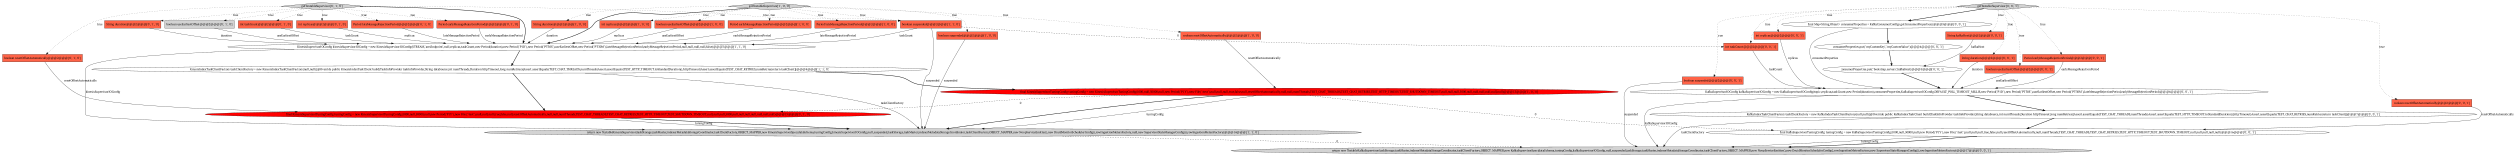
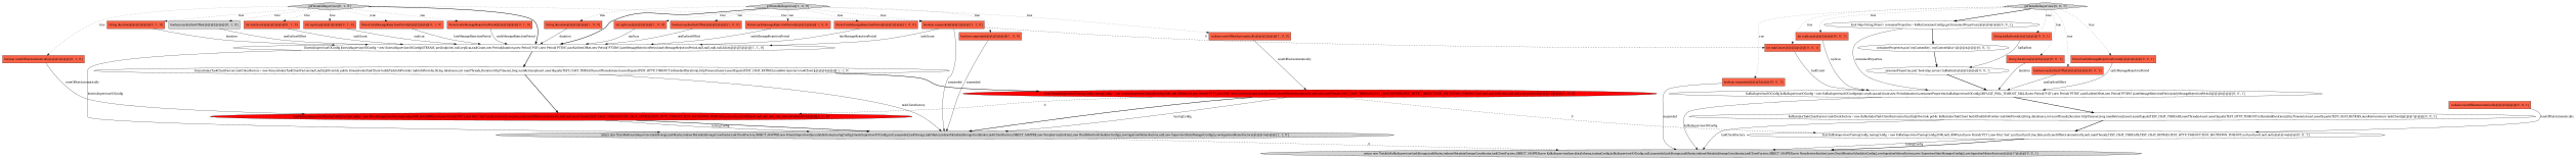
  digraph {
    fontname="PT Serif"
    node [fillcolor=tomato fontname="PT Serif" shape=box style=filled]
    edge [fontname="PT Serif" style=solid]
    n1 [fillcolor=white label="KafkaSupervisorIOConfig kafkaSupervisorIOConfig = new KafkaSupervisorIOConfig(topic,replicas,taskCount,new Period(duration),consumerProperties,KafkaSupervisorIOConfig.DEFAULT_POLL_TIMEOUT_MILLIS,new Period(\"P1D\"),new Period(\"PT30S\"),useEarliestOffset,new Period(\"PT30M\"),lateMessageRejectionPeriod,earlyMessageRejectionPeriod)@@@6@@@['0', '0', '1']" shape=ellipse]
    n2 [fillcolor=lightgray label="return new TestableKafkaSupervisor(taskStorage,taskMaster,indexerMetadataStorageCoordinator,taskClientFactory,OBJECT_MAPPER,new KafkaSupervisorSpec(dataSchema,tuningConfig,kafkaSupervisorIOConfig,null,suspended,taskStorage,taskMaster,indexerMetadataStorageCoordinator,taskClientFactory,OBJECT_MAPPER,new NoopServiceEmitter(),new DruidMonitorSchedulerConfig(),rowIngestionMetersFactory,new SupervisorStateManagerConfig()),rowIngestionMetersFactory)@@@17@@@['0', '0', '1']" shape=ellipse]
    n3 [fillcolor=white label="KafkaIndexTaskClientFactory taskClientFactory = new KafkaIndexTaskClientFactory(null,null){@Override public KafkaIndexTaskClient build(TaskInfoProvider taskInfoProvider,String dataSource,int numThreads,Duration httpTimeout,long numRetries){Assert.assertEquals(TEST_CHAT_THREADS,numThreads)Assert.assertEquals(TEST_HTTP_TIMEOUT.toStandardDuration(),httpTimeout)Assert.assertEquals(TEST_CHAT_RETRIES,numRetries)return taskClient}}@@@7@@@['0', '0', '1']" shape=ellipse]
    n4 [fillcolor=white label="final KafkaSupervisorTuningConfig tuningConfig = new KafkaSupervisorTuningConfig(1000,null,50000,null,new Period(\"P1Y\"),new File(\"/test\"),null,null,null,true,false,null,resetOffsetAutomatically,null,numThreads,TEST_CHAT_THREADS,TEST_CHAT_RETRIES,TEST_HTTP_TIMEOUT,TEST_SHUTDOWN_TIMEOUT,null,null,null,null,null)@@@16@@@['0', '0', '1']" shape=ellipse]
    n5 [fillcolor=red label="final KinesisSupervisorTuningConfig tuningConfig = new KinesisSupervisorTuningConfig(1000,null,50000,null,new Period(\"P1Y\"),new File(\"/test\"),null,null,null,true,false,null,resetOffsetAutomatically,null,null,numThreads,TEST_CHAT_THREADS,TEST_CHAT_RETRIES,TEST_HTTP_TIMEOUT,TEST_SHUTDOWN_TIMEOUT,null,null,null,5000,null,null,null,null,null,null)@@@13@@@['1', '0', '0']" shape=ellipse]
    n6 [fillcolor=red label="final KinesisSupervisorTuningConfig tuningConfig = new KinesisSupervisorTuningConfig(1000,null,50000,null,new Period(\"P1Y\"),new File(\"/test\"),null,null,null,true,false,null,resetOffsetAutomatically,null,null,numThreads,TEST_CHAT_THREADS,TEST_CHAT_RETRIES,TEST_HTTP_TIMEOUT,TEST_SHUTDOWN_TIMEOUT,null,null,null,5000,null,null,null,null,null,null,null)@@@13@@@['0', '1', '0']" shape=ellipse]
    n7 [fillcolor=lightgray label="return new TestableKinesisSupervisor(taskStorage,taskMaster,indexerMetadataStorageCoordinator,taskClientFactory,OBJECT_MAPPER,new KinesisSupervisorSpec(dataSchema,tuningConfig,kinesisSupervisorIOConfig,null,suspended,taskStorage,taskMaster,indexerMetadataStorageCoordinator,taskClientFactory,OBJECT_MAPPER,new NoopServiceEmitter(),new DruidMonitorSchedulerConfig(),rowIngestionMetersFactory,null,new SupervisorStateManagerConfig()),rowIngestionMetersFactory)@@@14@@@['1', '1', '0']" shape=ellipse]
    n8 [label="String kafkaHost@@@2@@@['0', '0', '1']"]
    n9 [fillcolor=white label="consumerProperties.put(\"bootstrap.servers\",kafkaHost)@@@5@@@['0', '0', '1']" shape=ellipse]
    n10 [label="Period earlyMessageRejectionPeriod@@@2@@@['0', '0', '1']"]
    n11 [label="boolean suspended@@@2@@@['1', '0', '0']"]
    n12 [fillcolor=lightgray label="getTestableSupervisor['0', '1', '0']" shape=diamond]
    n13 [label="String duration@@@2@@@['0', '1', '0']"]
    n14 [fillcolor=lightgray label="boolean useEarliestOffset@@@2@@@['0', '1', '0']"]
    n15 [label="int taskCount@@@2@@@['0', '1', '0']"]
    n16 [label="boolean suspended@@@2@@@['1', '1', '0']"]
    n17 [label="int replicas@@@2@@@['0', '1', '0']"]
    n18 [label="Period lateMessageRejectionPeriod@@@2@@@['0', '1', '0']"]
    n19 [label="boolean resetOffsetAutomatically@@@2@@@['0', '1', '0']"]
    n20 [label="Period earlyMessageRejectionPeriod@@@2@@@['0', '1', '0']"]
    n21 [fillcolor=white label="KinesisSupervisorIOConfig kinesisSupervisorIOConfig = new KinesisSupervisorIOConfig(STREAM,\"awsEndpoint\",null,replicas,taskCount,new Period(duration),new Period(\"P1D\"),new Period(\"PT30S\"),useEarliestOffset,new Period(\"PT30M\"),lateMessageRejectionPeriod,earlyMessageRejectionPeriod,null,null,null,null,false)@@@3@@@['1', '1', '0']" shape=ellipse]
    n22 [label="int taskCount@@@2@@@['0', '0', '1']"]
    n23 [fillcolor=white label="KinesisIndexTaskClientFactory taskClientFactory = new KinesisIndexTaskClientFactory(null,null){@Override public KinesisIndexTaskClient build(TaskInfoProvider taskInfoProvider,String dataSource,int numThreads,Duration httpTimeout,long numRetries){Assert.assertEquals(TEST_CHAT_THREADS,numThreads)Assert.assertEquals(TEST_HTTP_TIMEOUT.toStandardDuration(),httpTimeout)Assert.assertEquals(TEST_CHAT_RETRIES,numRetries)return taskClient}}@@@4@@@['1', '1', '0']" shape=ellipse]
    n24 [fillcolor=lightgray label="getTestableSupervisor['0', '0', '1']" shape=diamond]
    n25 [label="int replicas@@@2@@@['0', '0', '1']"]
    n26 [label="boolean suspended@@@2@@@['0', '0', '1']"]
    n27 [label="String duration@@@2@@@['0', '0', '1']"]
    n28 [label="boolean resetOffsetAutomatically@@@2@@@['0', '0', '1']"]
    n29 [label="boolean useEarliestOffset@@@2@@@['0', '0', '1']"]
    n30 [fillcolor=white label="final Map<String,Object> consumerProperties = KafkaConsumerConfigs.getConsumerProperties()@@@3@@@['0', '0', '1']" shape=ellipse]
    n31 [fillcolor=white label="consumerProperties.put(\"myCustomKey\",\"myCustomValue\")@@@4@@@['0', '0', '1']" shape=ellipse]
    n32 [label="int replicas@@@2@@@['1', '0', '0']"]
    n33 [label="Period earlyMessageRejectionPeriod@@@2@@@['1', '0', '0']"]
    n34 [label="boolean useEarliestOffset@@@2@@@['1', '0', '0']"]
    n35 [label="boolean resetOffsetAutomatically@@@2@@@['1', '0', '0']"]
    n36 [fillcolor=lightgray label="getTestableSupervisor['1', '0', '0']" shape=diamond]
    n37 [label="Period lateMessageRejectionPeriod@@@2@@@['1', '0', '0']"]
    n38 [label="String duration@@@2@@@['1', '0', '0']"]
    n1 -> n2 [label=kafkaSupervisorIOConfig]
    n1 -> n3 [style=bold]
    n3 -> n2 [label=taskClientFactory]
    n3 -> n4 [style=bold]
    n4 -> n2 [label=tuningConfig]
    n4 -> n2 [style=bold]
    n5 -> n4 [label=0 style=dashed]
    n5 -> n6 [label=0 style=dashed]
    n5 -> n7 [label=tuningConfig]
    n5 -> n7 [style=bold]
    n6 -> n7 [style=bold]
    n6 -> n7 [label=tuningConfig]
    n7 -> n2 [label=0 style=dashed]
    n8 -> n9 [label=kafkaHost]
    n9 -> n1 [style=bold]
    n10 -> n1 [label=earlyMessageRejectionPeriod]
    n11 -> n7 [label=suspended]
    n12 -> n13 [label=true style=dotted]
    n12 -> n14 [label=true style=dotted]
    n12 -> n15 [label=true style=dotted]
    n12 -> n16 [label=true style=dotted]
    n12 -> n17 [label=true style=dotted]
    n12 -> n18 [label=true style=dotted]
    n12 -> n19 [label=true style=dotted]
    n12 -> n20 [label=true style=dotted]
    n12 -> n21 [style=bold]
    n13 -> n21 [label=duration]
    n14 -> n21 [label=useEarliestOffset]
    n15 -> n21 [label=taskCount]
    n16 -> n7 [label=suspended]
    n16 -> n21 [label=taskCount]
    n16 -> n22 [label=0 style=dashed]
    n17 -> n21 [label=replicas]
    n18 -> n21 [label=lateMessageRejectionPeriod]
    n19 -> n6 [label=resetOffsetAutomatically]
    n20 -> n21 [label=earlyMessageRejectionPeriod]
    n21 -> n7 [label=kinesisSupervisorIOConfig]
    n21 -> n23 [style=bold]
    n22 -> n1 [label=taskCount]
    n23 -> n5 [style=bold]
    n23 -> n6 [style=bold]
    n23 -> n7 [label=taskClientFactory]
    n24 -> n8 [label=true style=dotted]
    n24 -> n10 [label=true style=dotted]
    n24 -> n22 [label=true style=dotted]
    n24 -> n25 [label=true style=dotted]
    n24 -> n26 [label=true style=dotted]
    n24 -> n27 [label=true style=dotted]
-   n24 -> n28 [label=true style=dotted]
    n24 -> n29 [label=true style=dotted]
    n24 -> n30 [style=bold]
    n25 -> n1 [label=replicas]
    n26 -> n2 [label=suspended]
    n27 -> n1 [label=duration]
    n28 -> n4 [label=resetOffsetAutomatically]
    n29 -> n1 [label=useEarliestOffset]
    n30 -> n1 [label=consumerProperties]
    n30 -> n31 [style=bold]
    n31 -> n9 [style=bold]
    n32 -> n21 [label=replicas]
    n33 -> n21 [label=earlyMessageRejectionPeriod]
    n34 -> n21 [label=useEarliestOffset]
    n35 -> n5 [label=resetOffsetAutomatically]
    n36 -> n11 [label=true style=dotted]
    n36 -> n16 [label=true style=dotted]
    n36 -> n21 [style=bold]
    n36 -> n32 [label=true style=dotted]
    n36 -> n33 [label=true style=dotted]
    n36 -> n34 [label=true style=dotted]
    n36 -> n35 [label=true style=dotted]
    n36 -> n37 [label=true style=dotted]
    n36 -> n38 [label=true style=dotted]
    n37 -> n21 [label=lateMessageRejectionPeriod]
    n38 -> n21 [label=duration]
  }
